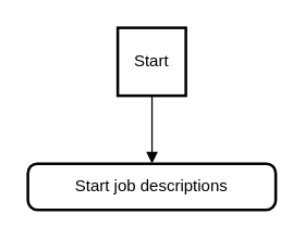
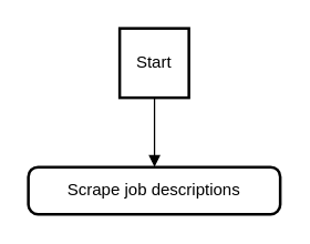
  <mxCell id="0" />
  <mxCell id="1" parent="0" />
  <mxCell id="2" value="Start" style="aspect=fixed;strokeWidth=2;whiteSpace=wrap;rounded=0;" parent="1" vertex="1"><mxGeometry x="86" width="50" height="50" as="geometry" y="20" /></mxCell>
- <mxCell id="3" value="Start job descriptions" style="rounded=1;absoluteArcSize=1;arcSize=14;whiteSpace=wrap;strokeWidth=2;" parent="1" vertex="1"><mxGeometry y="120" width="182" height="34" as="geometry" x="20" /></mxCell>
+ <mxCell id="3" value="Scrape job descriptions" style="rounded=1;absoluteArcSize=1;arcSize=14;whiteSpace=wrap;strokeWidth=2;" parent="1" vertex="1"><mxGeometry y="120" width="182" height="34" as="geometry" x="20" /></mxCell>
  <mxCell id="4" value="" style="curved=1;startArrow=none;endArrow=block;exitX=0.503;exitY=1.0;entryX=0.498;entryY=0.0;" parent="1" source="2" edge="1"><mxGeometry relative="1" as="geometry"><Array as="points" /><mxPoint x="111.172" y="120" as="targetPoint" /></mxGeometry></mxCell>
